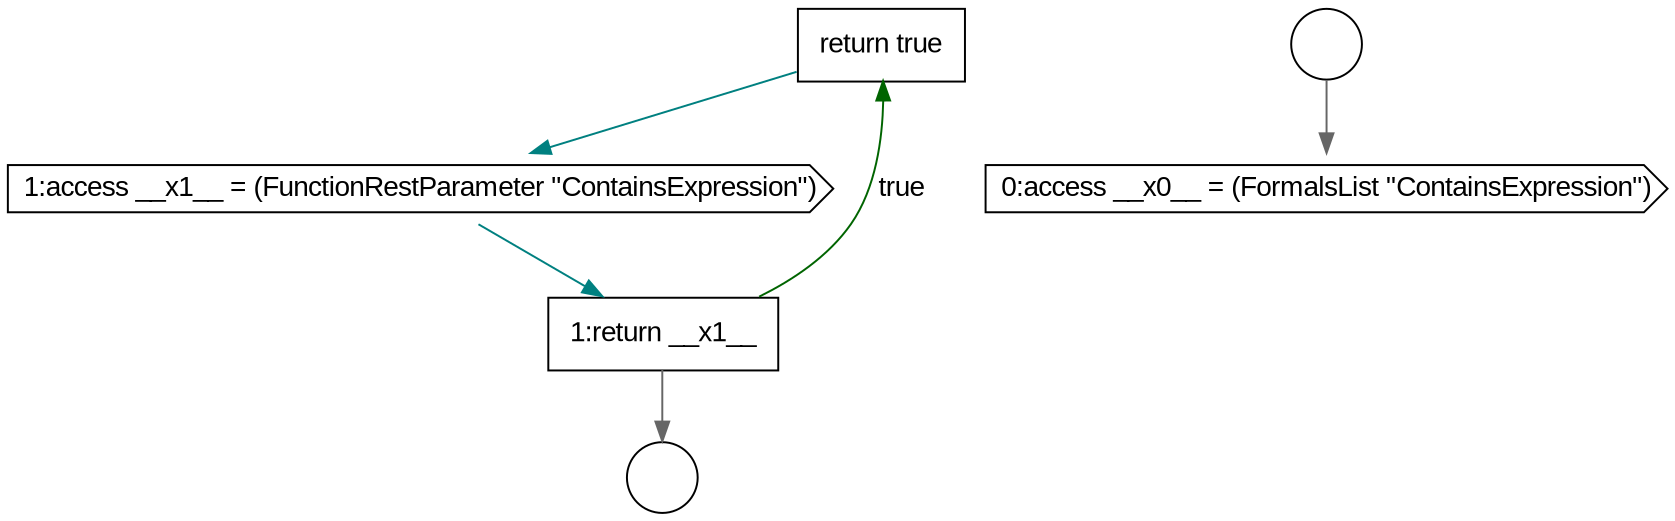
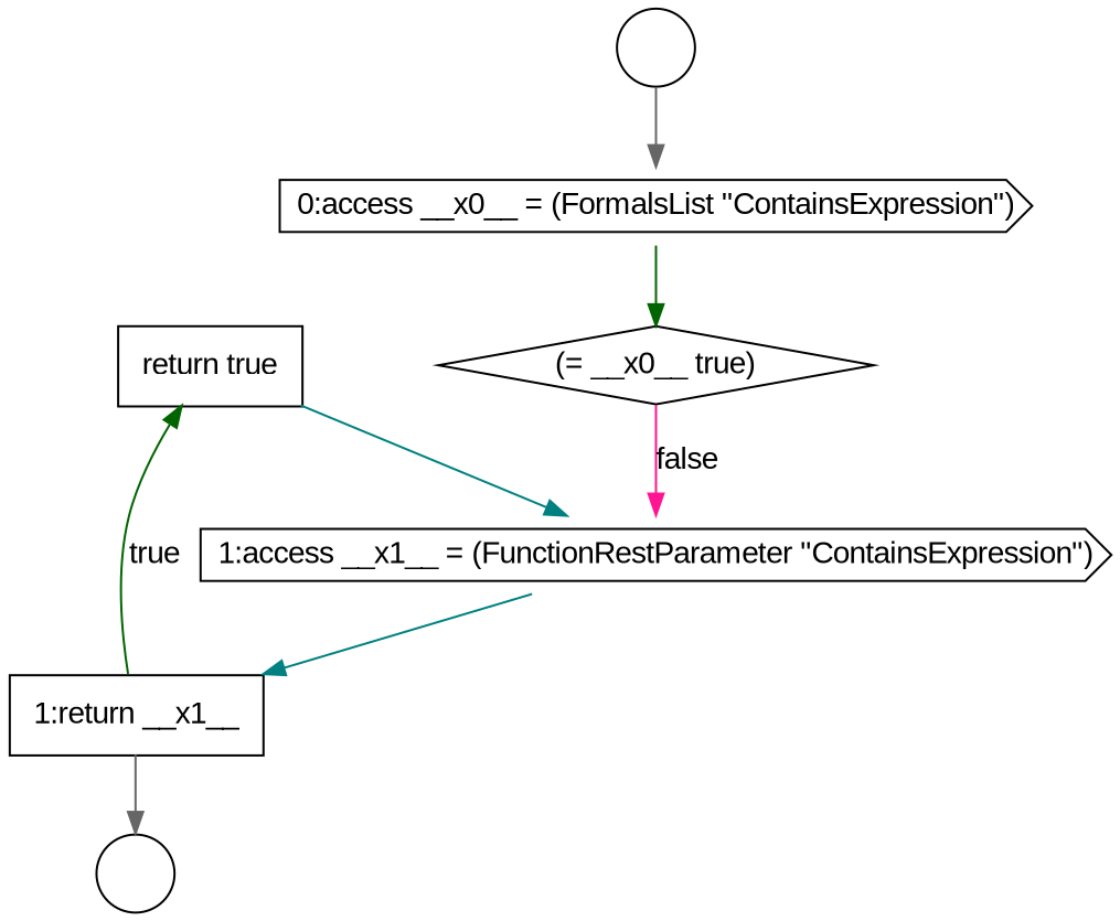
  digraph {
    fontname="Liberation Sans"
    node [color=black fillcolor=white fontname="Liberation Sans" shape=none style=filled]
    edge [color=teal fontname="Liberation Sans"]
    n1 [label=<<font color="black">     <table border="0" cellborder="1" cellspacing="0" cellpadding="10">       <tr><td align="left">return true</td></tr>     </table>   </font>> margin=0]
    n2 [label=<<font color="black">1:access __x1__ = (FunctionRestParameter &quot;ContainsExpression&quot;)</font>> shape=cds]
    n3 [label=<<font color="black">     <table border="0" cellborder="1" cellspacing="0" cellpadding="10">       <tr><td align="left">1:return __x1__</td></tr>     </table>   </font>> margin=0]
+   n4 [label=<<font color="black">(= __x0__ true)</font>> shape=diamond]
    n5 [label=" " shape=circle]
    n6 [label=<<font color="black">0:access __x0__ = (FormalsList &quot;ContainsExpression&quot;)</font>> shape=cds]
    n7 [label=" " shape=circle]
    n1 -> n2
    n2 -> n3
    n3 -> n1 [color=darkgreen label=<<font color="black">true</font>>]
    n3 -> n5 [color=gray40]
+   n4 -> n2 [color=deeppink label=<<font color="black">false</font>>]
+   n6 -> n4 [color=darkgreen]
    n7 -> n6 [color=gray40]
  }
